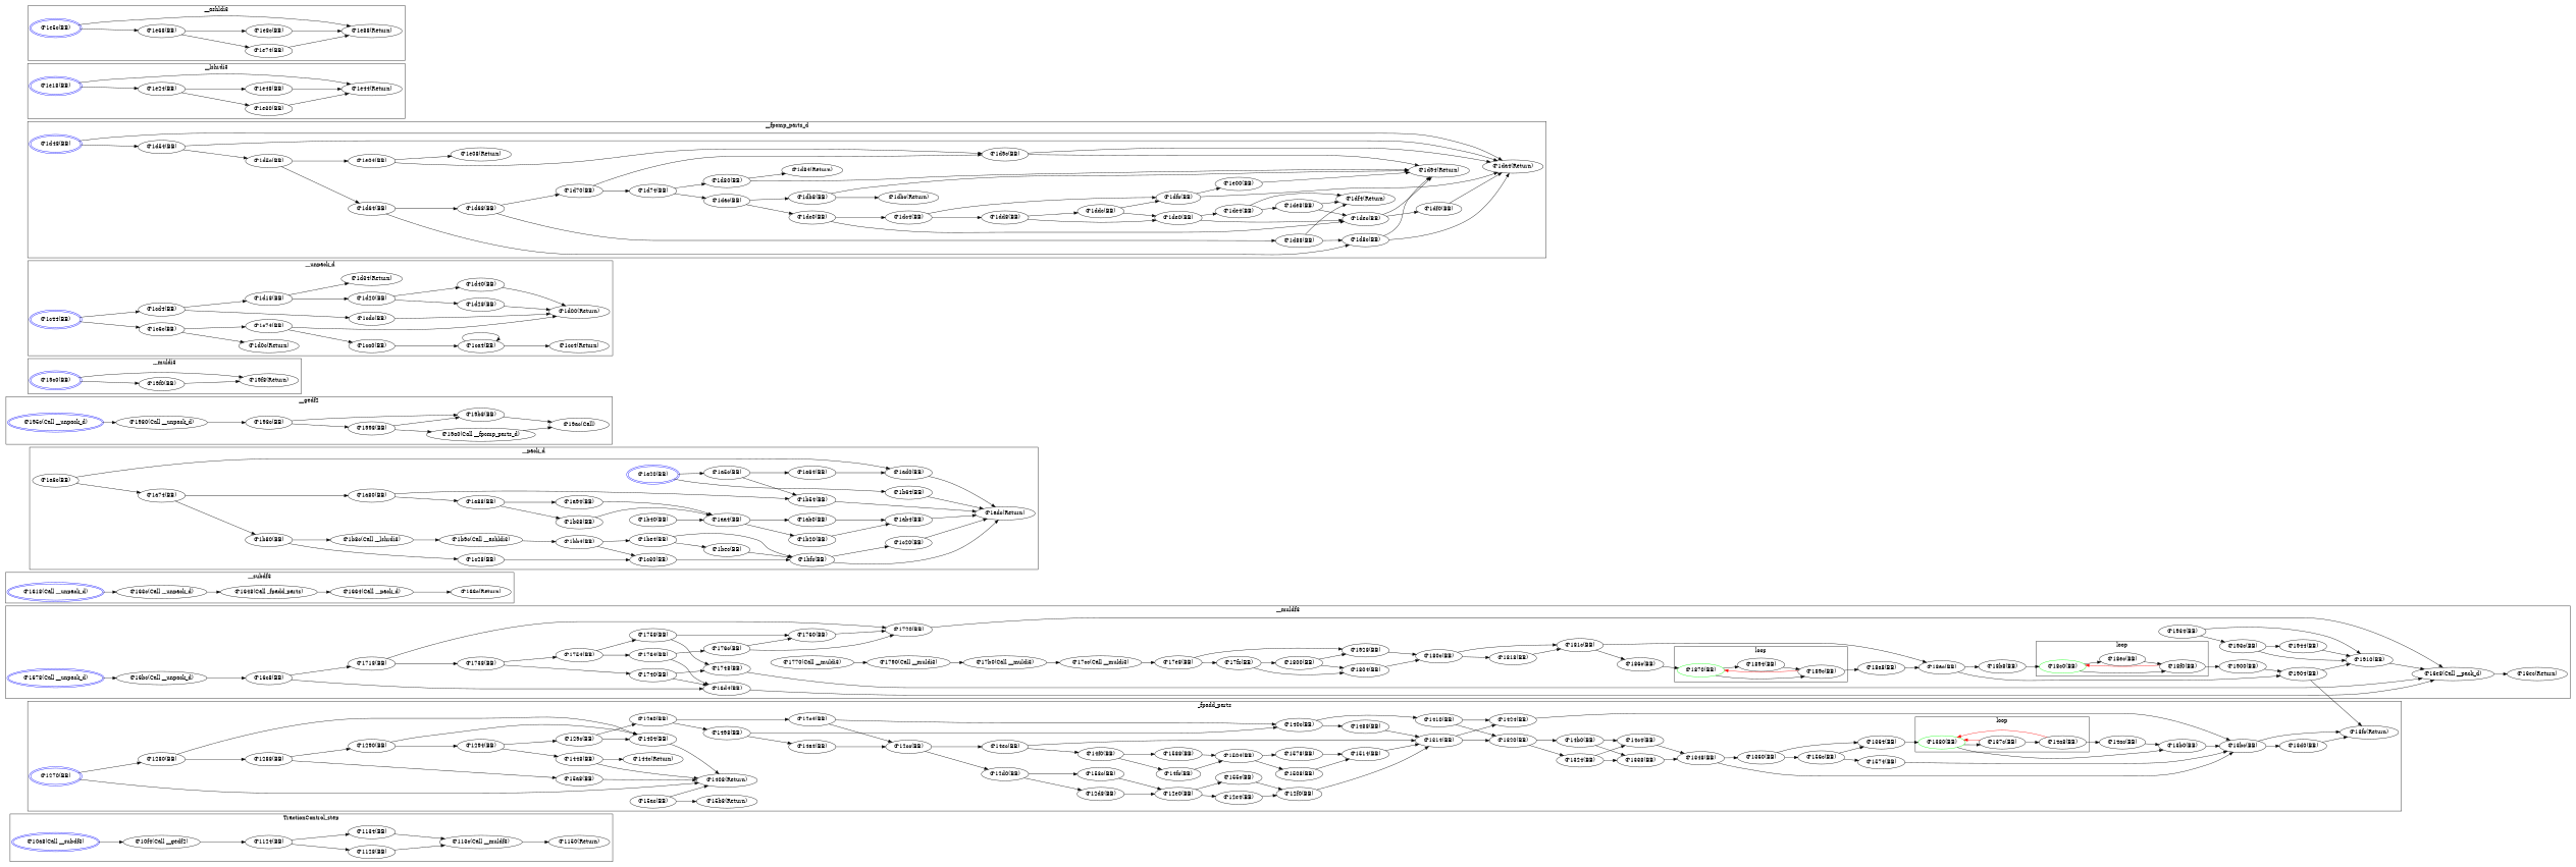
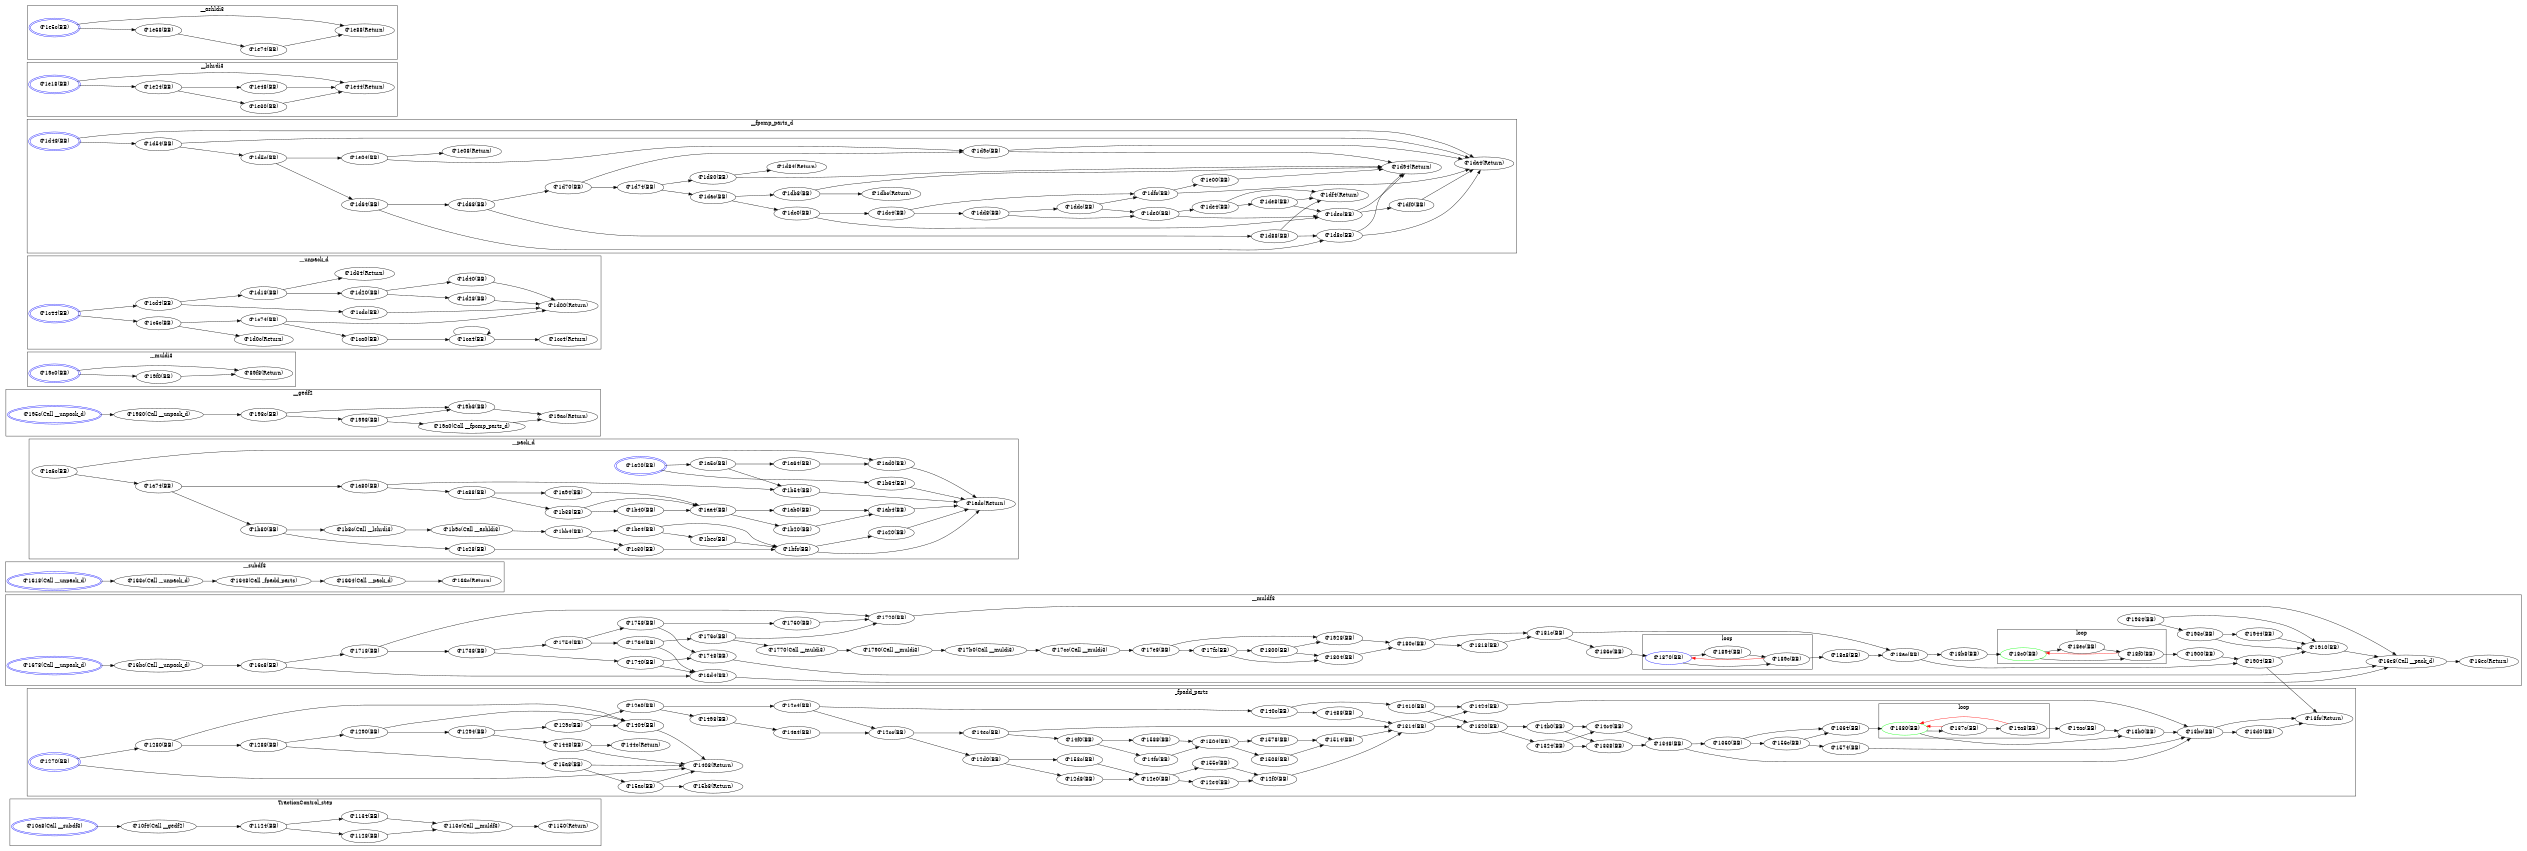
  digraph {
    rankdir=LR
    n1 [color=blue label="@10a8(Call __subdf3)" peripheries=2]
    n2 [label="@10f4(Call __gedf2)"]
    n3 [label="@1124(BB)"]
    n4 [label="@1128(BB)"]
    n5 [label="@1134(BB)"]
    n6 [label="@113c(Call __muldf3)"]
    n7 [label="@1150(Return)"]
    n8 [color=green label="@1380(BB)"]
    n9 [label="@137c(BB)"]
    n10 [label="@14a8(BB)"]
    n11 [color=blue label="@1270(BB)" peripheries=2]
    n12 [label="@1280(BB)"]
    n13 [label="@1288(BB)"]
    n14 [label="@1290(BB)"]
    n15 [label="@1294(BB)"]
    n16 [label="@129c(BB)"]
    n17 [label="@12a0(BB)"]
    n18 [label="@12c4(BB)"]
    n19 [label="@12cc(BB)"]
    n20 [label="@12d0(BB)"]
    n21 [label="@12d8(BB)"]
    n22 [label="@12e0(BB)"]
    n23 [label="@12e4(BB)"]
    n24 [label="@12f0(BB)"]
    n25 [label="@1314(BB)"]
    n26 [label="@1320(BB)"]
    n27 [label="@1324(BB)"]
    n28 [label="@1338(BB)"]
    n29 [label="@1348(BB)"]
    n30 [label="@1360(BB)"]
    n31 [label="@1364(BB)"]
    n32 [label="@13b0(BB)"]
    n33 [label="@13bc(BB)"]
    n34 [label="@13d0(BB)"]
    n35 [label="@13fc(Return)"]
    n36 [label="@1404(BB)"]
    n37 [label="@1408(Return)"]
    n38 [label="@140c(BB)"]
    n39 [label="@1410(BB)"]
    n40 [label="@1424(BB)"]
    n41 [label="@1448(BB)"]
    n42 [label="@144c(Return)"]
    n43 [label="@1488(BB)"]
    n44 [label="@1498(BB)"]
    n45 [label="@14a4(BB)"]
    n46 [label="@14ac(BB)"]
    n47 [label="@14b0(BB)"]
    n48 [label="@14c4(BB)"]
    n49 [label="@14ec(BB)"]
    n50 [label="@14f0(BB)"]
    n51 [label="@14fc(BB)"]
    n52 [label="@1504(BB)"]
    n53 [label="@1508(BB)"]
    n54 [label="@1514(BB)"]
    n55 [label="@153c(BB)"]
    n56 [label="@155c(BB)"]
    n57 [label="@156c(BB)"]
    n58 [label="@1574(BB)"]
    n59 [label="@1578(BB)"]
    n60 [label="@1588(BB)"]
    n61 [label="@15a8(BB)"]
    n62 [label="@15ac(BB)"]
    n63 [label="@15b8(Return)"]
    n64 [color=blue label="@1618(Call __unpack_d)" peripheries=2]
    n65 [label="@163c(Call __unpack_d)"]
    n66 [label="@1648(Call _fpadd_parts)"]
    n67 [label="@1664(Call __pack_d)"]
    n68 [label="@166c(Return)"]
-   n69 [color=green label="@1870(BB)"]
+   n69 [color=blue label="@1870(BB)"]
    n70 [label="@189c(BB)"]
    n71 [label="@1894(BB)"]
    n72 [color=green label="@18c0(BB)"]
    n73 [label="@18f0(BB)"]
    n74 [label="@18ec(BB)"]
    n75 [color=blue label="@1678(Call __unpack_d)" peripheries=2]
    n76 [label="@16bc(Call __unpack_d)"]
    n77 [label="@16c8(BB)"]
    n78 [label="@16d4(BB)"]
    n79 [label="@16e8(Call __pack_d)"]
    n80 [label="@16ec(Return)"]
    n81 [label="@1718(BB)"]
    n82 [label="@1720(BB)"]
    n83 [label="@1738(BB)"]
    n84 [label="@1740(BB)"]
    n85 [label="@1748(BB)"]
    n86 [label="@1754(BB)"]
    n87 [label="@1758(BB)"]
    n88 [label="@1760(BB)"]
    n89 [label="@1764(BB)"]
    n90 [label="@176c(BB)"]
    n91 [label="@1770(Call __muldi3)"]
    n92 [label="@1790(Call __muldi3)"]
    n93 [label="@17b0(Call __muldi3)"]
    n94 [label="@17cc(Call __muldi3)"]
    n95 [label="@17e8(BB)"]
    n96 [label="@17fc(BB)"]
    n97 [label="@1800(BB)"]
    n98 [label="@1804(BB)"]
    n99 [label="@180c(BB)"]
    n100 [label="@1818(BB)"]
    n101 [label="@181c(BB)"]
    n102 [label="@186c(BB)"]
    n103 [label="@18a8(BB)"]
    n104 [label="@18ac(BB)"]
    n105 [label="@18b8(BB)"]
    n106 [label="@1900(BB)"]
    n107 [label="@1904(BB)"]
    n108 [label="@1910(BB)"]
    n109 [label="@1928(BB)"]
    n110 [label="@1934(BB)"]
    n111 [label="@193c(BB)"]
    n112 [label="@1944(BB)"]
    n113 [color=blue label="@1a20(BB)" peripheries=2]
    n114 [label="@1a5c(BB)"]
    n115 [label="@1a64(BB)"]
    n116 [label="@1a6c(BB)"]
    n117 [label="@1a74(BB)"]
    n118 [label="@1a80(BB)"]
    n119 [label="@1a88(BB)"]
    n120 [label="@1a94(BB)"]
    n121 [label="@1aa4(BB)"]
    n122 [label="@1ab0(BB)"]
    n123 [label="@1ab4(BB)"]
    n124 [label="@1ad0(BB)"]
    n125 [label="@1adc(Return)"]
    n126 [label="@1b20(BB)"]
    n127 [label="@1b38(BB)"]
    n128 [label="@1b40(BB)"]
    n129 [label="@1b54(BB)"]
    n130 [label="@1b64(BB)"]
    n131 [label="@1b80(BB)"]
    n132 [label="@1b8c(Call __lshrdi3)"]
    n133 [label="@1b9c(Call __ashldi3)"]
    n134 [label="@1bb4(BB)"]
    n135 [label="@1be4(BB)"]
    n136 [label="@1bec(BB)"]
    n137 [label="@1bfc(BB)"]
    n138 [label="@1c20(BB)"]
    n139 [label="@1c28(BB)"]
    n140 [label="@1c30(BB)"]
    n141 [color=blue label="@195c(Call __unpack_d)" peripheries=2]
    n142 [label="@1980(Call __unpack_d)"]
    n143 [label="@198c(BB)"]
    n144 [label="@1998(BB)"]
    n145 [label="@19a0(Call __fpcmp_parts_d)"]
-   n146 [label="@19ac(Call)"]
+   n146 [label="@19ac(Return)"]
    n147 [label="@19b8(BB)"]
    n148 [color=blue label="@19c0(BB)" peripheries=2]
    n149 [label="@19f0(BB)"]
-   n150 [label="@19f8(Return)"]
+   n150 [label="@89f8(Return)"]
    n151 [color=blue label="@1c44(BB)" peripheries=2]
    n152 [label="@1c6c(BB)"]
    n153 [label="@1c74(BB)"]
    n154 [label="@1ca0(BB)"]
    n155 [label="@1ca4(BB)"]
    n156 [label="@1cc4(Return)"]
    n157 [label="@1cd4(BB)"]
    n158 [label="@1cdc(BB)"]
    n159 [label="@1d00(Return)"]
    n160 [label="@1d0c(Return)"]
    n161 [label="@1d18(BB)"]
    n162 [label="@1d20(BB)"]
    n163 [label="@1d28(BB)"]
    n164 [label="@1d34(Return)"]
    n165 [label="@1d40(BB)"]
    n166 [color=blue label="@1d48(BB)" peripheries=2]
    n167 [label="@1d54(BB)"]
    n168 [label="@1d5c(BB)"]
    n169 [label="@1d64(BB)"]
    n170 [label="@1d68(BB)"]
    n171 [label="@1d70(BB)"]
    n172 [label="@1d74(BB)"]
    n173 [label="@1d80(BB)"]
    n174 [label="@1d84(Return)"]
    n175 [label="@1d88(BB)"]
    n176 [label="@1d8c(BB)"]
    n177 [label="@1d94(Return)"]
    n178 [label="@1d9c(BB)"]
    n179 [label="@1da4(Return)"]
    n180 [label="@1dac(BB)"]
    n181 [label="@1db8(BB)"]
    n182 [label="@1dbc(Return)"]
    n183 [label="@1dc0(BB)"]
    n184 [label="@1dc4(BB)"]
    n185 [label="@1dd8(BB)"]
    n186 [label="@1ddc(BB)"]
    n187 [label="@1de0(BB)"]
    n188 [label="@1de4(BB)"]
    n189 [label="@1de8(BB)"]
    n190 [label="@1dec(BB)"]
    n191 [label="@1df0(BB)"]
    n192 [label="@1df4(Return)"]
    n193 [label="@1dfc(BB)"]
    n194 [label="@1e00(BB)"]
    n195 [label="@1e04(BB)"]
    n196 [label="@1e08(Return)"]
    n197 [color=blue label="@1e18(BB)" peripheries=2]
    n198 [label="@1e24(BB)"]
    n199 [label="@1e30(BB)"]
    n200 [label="@1e44(Return)"]
    n201 [label="@1e48(BB)"]
    n202 [color=blue label="@1e5c(BB)" peripheries=2]
    n203 [label="@1e68(BB)"]
    n204 [label="@1e74(BB)"]
    n205 [label="@1e88(Return)"]
-   n206 [label="@1e8c(BB)"]
    subgraph cluster_1 {
      label=TractionControl_step
      n1
      n2
      n3
      n4
      n5
      n6
      n7
    }
    subgraph cluster_2 {
      label=_fpadd_parts
      n11
      n12
      n13
      n14
      n15
      n16
      n17
      n18
      n19
      n20
      n21
      n22
      n23
      n24
      n25
      n26
      n27
      n28
      n29
      n30
      n31
      n32
      n33
      n34
      n35
      n36
      n37
      n38
      n39
      n40
      n41
      n42
      n43
      n44
      n45
      n46
      n47
      n48
      n49
      n50
      n51
      n52
      n53
      n54
      n55
      n56
      n57
      n58
      n59
      n60
      n61
      n62
      n63
      subgraph cluster_3 {
        label=loop
        n8
        n9
        n10
      }
    }
    subgraph cluster_4 {
      label=__subdf3
      n64
      n65
      n66
      n67
      n68
    }
    subgraph cluster_5 {
      label=__muldf3
      n75
      n76
      n77
      n78
      n79
      n80
      n81
      n82
      n83
      n84
      n85
      n86
      n87
      n88
      n89
      n90
      n91
      n92
      n93
      n94
      n95
      n96
      n97
      n98
      n99
      n100
      n101
      n102
      n103
      n104
      n105
      n106
      n107
      n108
      n109
      n110
      n111
      n112
      subgraph cluster_6 {
        label=loop
        n69
        n70
        n71
      }
      subgraph cluster_7 {
        label=loop
        n72
        n73
        n74
      }
    }
    subgraph cluster_8 {
      label=__pack_d
      n113
      n114
      n115
      n116
      n117
      n118
      n119
      n120
      n121
      n122
      n123
      n124
      n125
      n126
      n127
      n128
      n129
      n130
      n131
      n132
      n133
      n134
      n135
      n136
      n137
      n138
      n139
      n140
    }
    subgraph cluster_9 {
      label=__gedf2
      n141
      n142
      n143
      n144
      n145
      n146
      n147
    }
    subgraph cluster_10 {
      label=__muldi3
      n148
      n149
      n150
    }
    subgraph cluster_11 {
      label=__unpack_d
      n151
      n152
      n153
      n154
      n155
      n156
      n157
      n158
      n159
      n160
      n161
      n162
      n163
      n164
      n165
    }
    subgraph cluster_12 {
      label=__fpcmp_parts_d
      n166
      n167
      n168
      n169
      n170
      n171
      n172
      n173
      n174
      n175
      n176
      n177
      n178
      n179
      n180
      n181
      n182
      n183
      n184
      n185
      n186
      n187
      n188
      n189
      n190
      n191
      n192
      n193
      n194
      n195
      n196
    }
    subgraph cluster_13 {
      label=__lshrdi3
      n197
      n198
      n199
      n200
      n201
    }
    subgraph cluster_14 {
      label=__ashldi3
      n202
      n203
      n204
      n205
-     n206
    }
    n1 -> n2
    n2 -> n3
    n3 -> n4
    n3 -> n5
    n4 -> n6
    n5 -> n6
    n6 -> n7
    n8 -> n9
    n8 -> n32
    n9 -> n8 [color=red]
    n9 -> n10
    n10 -> n8 [color=red]
    n10 -> n46
    n11 -> n12
    n11 -> n37
    n12 -> n13
    n12 -> n36
    n13 -> n14
    n13 -> n61
    n14 -> n15
    n14 -> n36
    n15 -> n16
    n15 -> n41
    n16 -> n17
    n16 -> n36
    n17 -> n18
    n17 -> n44
    n18 -> n19
    n18 -> n38
    n19 -> n20
    n19 -> n49
    n20 -> n21
    n20 -> n55
    n21 -> n22
    n22 -> n23
    n22 -> n56
    n23 -> n24
    n24 -> n25
    n25 -> n26
    n25 -> n40
    n26 -> n27
    n26 -> n47
    n27 -> n28
    n27 -> n48
    n28 -> n29
    n29 -> n30
    n29 -> n33
    n30 -> n31
    n30 -> n57
    n31 -> n8
    n32 -> n33
    n33 -> n34
    n33 -> n35
    n34 -> n35
    n36 -> n37
    n38 -> n39
    n38 -> n43
    n39 -> n26
    n39 -> n40
    n40 -> n33
    n41 -> n37
    n41 -> n42
    n43 -> n25
-   n44 -> n38
    n44 -> n45
    n45 -> n19
    n46 -> n32
    n47 -> n28
    n47 -> n48
    n48 -> n29
    n49 -> n25
    n49 -> n50
    n50 -> n51
    n50 -> n60
    n51 -> n52
    n52 -> n53
    n52 -> n59
    n53 -> n54
    n54 -> n25
    n55 -> n22
    n56 -> n24
    n57 -> n31
    n57 -> n58
    n58 -> n33
    n59 -> n54
    n60 -> n52
    n61 -> n37
+   n61 -> n62
    n62 -> n37
    n62 -> n63
    n64 -> n65
    n65 -> n66
    n66 -> n67
    n67 -> n68
    n69 -> n70
    n69 -> n71
    n70 -> n69 [color=red]
    n70 -> n103
    n71 -> n70
    n72 -> n73
    n72 -> n74
    n73 -> n72 [color=red]
    n73 -> n106
    n74 -> n73
    n75 -> n76
    n76 -> n77
    n77 -> n78
    n77 -> n81
    n78 -> n79
    n79 -> n80
    n81 -> n82
    n81 -> n83
    n82 -> n79
    n83 -> n84
    n83 -> n86
    n84 -> n78
    n84 -> n85
    n85 -> n79
    n86 -> n87
    n86 -> n89
    n87 -> n85
    n87 -> n88
    n88 -> n82
    n89 -> n78
    n89 -> n90
    n90 -> n82
-   n90 -> n88
+   n90 -> n91
    n91 -> n92
    n92 -> n93
    n93 -> n94
    n94 -> n95
    n95 -> n96
    n95 -> n109
    n96 -> n97
    n96 -> n98
    n97 -> n98
    n97 -> n109
    n98 -> n99
    n99 -> n100
    n99 -> n101
    n100 -> n101
    n101 -> n102
    n101 -> n104
    n102 -> n69
    n103 -> n104
    n104 -> n105
    n104 -> n107
    n105 -> n72
    n106 -> n107
    n107 -> n35
    n107 -> n108
    n108 -> n79
    n109 -> n99
    n110 -> n108
    n110 -> n111
    n111 -> n108
    n111 -> n112
    n112 -> n108
    n113 -> n114
    n113 -> n130
    n114 -> n115
    n114 -> n129
    n115 -> n124
    n116 -> n117
    n116 -> n124
    n117 -> n118
    n117 -> n131
    n118 -> n119
    n118 -> n129
    n119 -> n120
    n119 -> n127
    n120 -> n121
    n121 -> n122
    n121 -> n126
    n122 -> n123
    n123 -> n125
    n124 -> n125
    n126 -> n123
    n127 -> n121
+   n127 -> n128
    n128 -> n121
    n129 -> n125
    n130 -> n125
    n131 -> n132
    n131 -> n139
    n132 -> n133
    n133 -> n134
    n134 -> n135
    n134 -> n140
    n135 -> n136
    n135 -> n137
    n136 -> n137
    n137 -> n125
    n137 -> n138
    n138 -> n125
    n139 -> n140
    n140 -> n137
    n141 -> n142
    n142 -> n143
    n143 -> n144
    n143 -> n147
    n144 -> n145
    n144 -> n147
    n145 -> n146
    n147 -> n146
    n148 -> n149
    n148 -> n150
    n149 -> n150
    n151 -> n152
    n151 -> n157
    n152 -> n153
    n152 -> n160
    n153 -> n154
    n153 -> n159
    n154 -> n155
    n155 -> n155
    n155 -> n156
    n157 -> n158
    n157 -> n161
    n158 -> n159
    n161 -> n162
    n161 -> n164
    n162 -> n163
    n162 -> n165
    n163 -> n159
    n165 -> n159
    n166 -> n167
    n166 -> n179
    n167 -> n168
    n167 -> n179
    n168 -> n169
    n168 -> n195
    n169 -> n170
    n169 -> n176
    n170 -> n171
    n170 -> n175
    n171 -> n172
    n171 -> n178
    n172 -> n173
    n172 -> n180
    n173 -> n174
    n173 -> n177
    n175 -> n176
    n175 -> n192
    n176 -> n177
    n176 -> n179
    n178 -> n177
    n178 -> n179
    n180 -> n181
    n180 -> n183
    n181 -> n177
    n181 -> n182
    n183 -> n184
    n183 -> n190
    n184 -> n185
    n184 -> n193
    n185 -> n186
    n185 -> n187
    n186 -> n187
    n186 -> n193
    n187 -> n188
    n187 -> n190
    n188 -> n189
    n188 -> n192
    n189 -> n190
    n189 -> n192
    n190 -> n177
    n190 -> n191
    n191 -> n179
    n193 -> n179
    n193 -> n194
    n194 -> n177
    n195 -> n178
    n195 -> n196
    n197 -> n198
    n197 -> n200
    n198 -> n199
    n198 -> n201
    n199 -> n200
    n201 -> n200
    n202 -> n203
    n202 -> n205
    n203 -> n204
-   n203 -> n206
    n204 -> n205
-   n206 -> n205
  }
